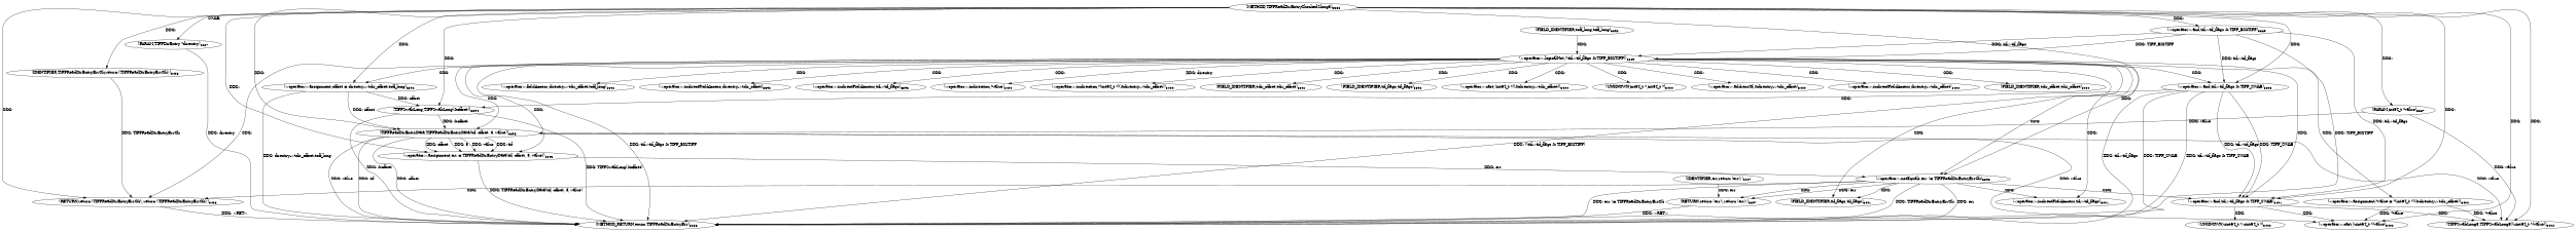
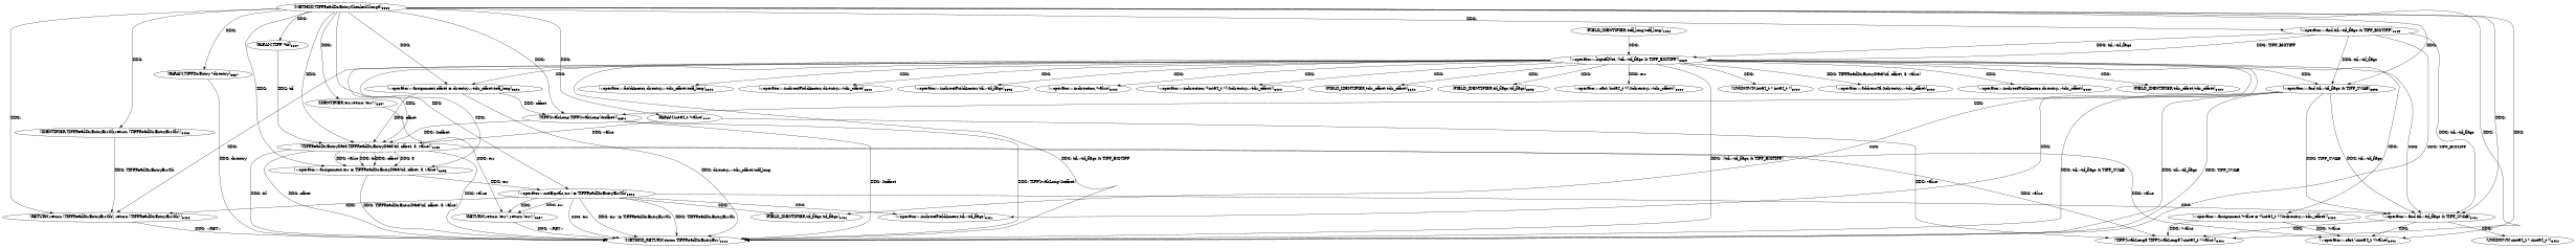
  digraph {
    fontname="DejaVu Serif"
    node [fontname="DejaVu Serif"]
    edge [fontname="DejaVu Serif"]
    n1 [label=<(METHOD,TIFFReadDirEntryCheckedSlong8)<SUB>3386</SUB>>]
+   n2 [label=<(PARAM,TIFF *tif)<SUB>3387</SUB>>]
    n3 [label=<(PARAM,TIFFDirEntry *direntry)<SUB>3387</SUB>>]
    n4 [label=<(PARAM,int64_t *value)<SUB>3387</SUB>>]
    n5 [label=<(RETURN,return (TIFFReadDirEntryErrOk);,return (TIFFReadDirEntryErrOk);)<SUB>3403</SUB>>]
    n6 [label=<(&lt;operator&gt;.and,tif-&gt;tif_flags &amp; TIFF_SWAB)<SUB>3401</SUB>>]
    n7 [label=<(IDENTIFIER,TIFFReadDirEntryErrOk,return (TIFFReadDirEntryErrOk);)<SUB>3403</SUB>>]
    n8 [label=<(&lt;operator&gt;.assignment,offset = direntry-&gt;tdir_offset.toff_long)<SUB>3392</SUB>>]
    n9 [label=<(&lt;operator&gt;.assignment,err = TIFFReadDirEntryData(tif, offset, 8, value))<SUB>3395</SUB>>]
    n10 [label=<(TIFFSwabLong8,TIFFSwabLong8((uint64_t *)value))<SUB>3402</SUB>>]
    n11 [label=<(&lt;operator&gt;.and,tif-&gt;tif_flags &amp; TIFF_BIGTIFF)<SUB>3389</SUB>>]
    n12 [label=<(&lt;operator&gt;.and,tif-&gt;tif_flags &amp; TIFF_SWAB)<SUB>3393</SUB>>]
    n13 [label=<(&lt;operator&gt;.notEquals,err != TIFFReadDirEntryErrOk)<SUB>3396</SUB>>]
    n14 [label=<(TIFFSwabLong,TIFFSwabLong(&amp;offset))<SUB>3394</SUB>>]
    n15 [label=<(TIFFReadDirEntryData,TIFFReadDirEntryData(tif, offset, 8, value))<SUB>3395</SUB>>]
    n16 [label=<(&lt;operator&gt;.cast,(uint64_t *)value)<SUB>3402</SUB>>]
    n17 [label=<(IDENTIFIER,err,return (err);)<SUB>3397</SUB>>]
    n18 [label=<(METHOD_RETURN,enum TIFFReadDirEntryErr)<SUB>3386</SUB>>]
    n19 [label=<(UNKNOWN,uint64_t *,uint64_t *)<SUB>3402</SUB>>]
    n20 [label=<(&lt;operator&gt;.logicalNot,!(tif-&gt;tif_flags &amp; TIFF_BIGTIFF))<SUB>3389</SUB>>]
    n21 [label=<(&lt;operator&gt;.indirectFieldAccess,tif-&gt;tif_flags)<SUB>3401</SUB>>]
    n22 [label=<(FIELD_IDENTIFIER,tif_flags,tif_flags)<SUB>3401</SUB>>]
    n23 [label=<(RETURN,return (err);,return (err);)<SUB>3397</SUB>>]
    n24 [label=<(&lt;operator&gt;.assignment,*value = *(int64_t *)(&amp;direntry-&gt;tdir_offset))<SUB>3400</SUB>>]
    n25 [label=<(&lt;operator&gt;.fieldAccess,direntry-&gt;tdir_offset.toff_long)<SUB>3392</SUB>>]
    n26 [label=<(&lt;operator&gt;.indirectFieldAccess,direntry-&gt;tdir_offset)<SUB>3392</SUB>>]
    n27 [label=<(&lt;operator&gt;.indirectFieldAccess,tif-&gt;tif_flags)<SUB>3393</SUB>>]
    n28 [label=<(&lt;operator&gt;.indirection,*value)<SUB>3400</SUB>>]
    n29 [label=<(&lt;operator&gt;.indirection,*(int64_t *)(&amp;direntry-&gt;tdir_offset))<SUB>3400</SUB>>]
    n30 [label=<(FIELD_IDENTIFIER,tdir_offset,tdir_offset)<SUB>3392</SUB>>]
    n31 [label=<(FIELD_IDENTIFIER,tif_flags,tif_flags)<SUB>3393</SUB>>]
    n32 [label=<(&lt;operator&gt;.cast,(int64_t *)(&amp;direntry-&gt;tdir_offset))<SUB>3400</SUB>>]
    n33 [label=<(UNKNOWN,int64_t *,int64_t *)<SUB>3400</SUB>>]
    n34 [label=<(&lt;operator&gt;.addressOf,&amp;direntry-&gt;tdir_offset)<SUB>3400</SUB>>]
    n35 [label=<(&lt;operator&gt;.indirectFieldAccess,direntry-&gt;tdir_offset)<SUB>3400</SUB>>]
    n36 [label=<(FIELD_IDENTIFIER,tdir_offset,tdir_offset)<SUB>3400</SUB>>]
    n37 [label=<(FIELD_IDENTIFIER,toff_long,toff_long)<SUB>3392</SUB>>]
-   n1 -> n3 [label="SWAB: "]
+   n1 -> n2 [label="DDG: "]
+   n1 -> n3 [label="DDG: "]
    n1 -> n4 [label="DDG: "]
    n1 -> n5 [label="DDG: "]
    n1 -> n6 [label="DDG: "]
    n1 -> n7 [label="DDG: "]
    n1 -> n8 [label="DDG: "]
    n1 -> n9 [label="DDG: "]
    n1 -> n10 [label="DDG: "]
    n1 -> n11 [label="DDG: "]
    n1 -> n12 [label="DDG: "]
    n1 -> n13 [label="DDG: "]
    n1 -> n14 [label="DDG: "]
    n1 -> n15 [label="DDG: "]
    n1 -> n16 [label="DDG: "]
+   n1 -> n17 [label="DDG: "]
+   n2 -> n15 [label="DDG: tif"]
    n3 -> n18 [label="DDG: direntry"]
    n4 -> n10 [label="DDG: value"]
    n4 -> n15 [label="DDG: value"]
    n5 -> n18 [label="DDG: &lt;RET&gt;"]
    n6 -> n10 [label="CDG: "]
    n6 -> n16 [label="CDG: "]
    n6 -> n19 [label="CDG: "]
    n7 -> n5 [label="DDG: TIFFReadDirEntryErrOk"]
    n8 -> n14 [label="DDG: offset"]
    n8 -> n15 [label="DDG: offset"]
    n8 -> n18 [label="DDG: direntry-&gt;tdir_offset.toff_long"]
    n9 -> n13 [label="DDG: err"]
    n9 -> n18 [label="DDG: TIFFReadDirEntryData(tif, offset, 8, value)"]
    n11 -> n6 [label="DDG: tif-&gt;tif_flags"]
    n11 -> n12 [label="DDG: tif-&gt;tif_flags"]
    n11 -> n18 [label="DDG: TIFF_BIGTIFF"]
    n11 -> n20 [label="DDG: tif-&gt;tif_flags"]
    n11 -> n20 [label="DDG: TIFF_BIGTIFF"]
    n12 -> n6 [label="DDG: tif-&gt;tif_flags"]
    n12 -> n6 [label="DDG: TIFF_SWAB"]
    n12 -> n14 [label="CDG: "]
    n12 -> n18 [label="DDG: tif-&gt;tif_flags"]
    n12 -> n18 [label="DDG: TIFF_SWAB"]
    n12 -> n18 [label="DDG: tif-&gt;tif_flags &amp; TIFF_SWAB"]
    n13 -> n5 [label="CDG: "]
    n13 -> n6 [label="CDG: "]
    n13 -> n18 [label="DDG: err"]
    n13 -> n18 [label="DDG: err != TIFFReadDirEntryErrOk"]
    n13 -> n18 [label="DDG: TIFFReadDirEntryErrOk"]
    n13 -> n21 [label="CDG: "]
    n13 -> n22 [label="CDG: "]
    n13 -> n23 [label="DDG: err"]
    n13 -> n23 [label="CDG: "]
    n14 -> n15 [label="DDG: &amp;offset"]
    n14 -> n18 [label="DDG: &amp;offset"]
    n14 -> n18 [label="DDG: TIFFSwabLong(&amp;offset)"]
    n15 -> n9 [label="DDG: tif"]
    n15 -> n9 [label="DDG: offset"]
    n15 -> n9 [label="DDG: 8"]
    n15 -> n9 [label="DDG: value"]
    n15 -> n10 [label="DDG: value"]
    n15 -> n16 [label="DDG: value"]
    n15 -> n18 [label="DDG: tif"]
    n15 -> n18 [label="DDG: offset"]
    n15 -> n18 [label="DDG: value"]
    n17 -> n23 [label="DDG: err"]
    n20 -> n5 [label="CDG: "]
    n20 -> n6 [label="CDG: "]
    n20 -> n8 [label="CDG: "]
    n20 -> n9 [label="CDG: "]
    n20 -> n12 [label="CDG: "]
-   n20 -> n13 [label="CDG: "]
    n20 -> n15 [label="CDG: "]
    n20 -> n18 [label="DDG: tif-&gt;tif_flags &amp; TIFF_BIGTIFF"]
    n20 -> n18 [label="DDG: !(tif-&gt;tif_flags &amp; TIFF_BIGTIFF)"]
    n20 -> n21 [label="CDG: "]
    n20 -> n22 [label="CDG: "]
    n20 -> n24 [label="CDG: "]
    n20 -> n25 [label="CDG: "]
    n20 -> n26 [label="CDG: "]
    n20 -> n27 [label="CDG: "]
-   n20 -> n28 [label="DDG: direntry"]
+   n20 -> n28 [label="CDG: "]
    n20 -> n29 [label="CDG: "]
    n20 -> n30 [label="CDG: "]
    n20 -> n31 [label="CDG: "]
-   n20 -> n32 [label="CDG: "]
+   n20 -> n32 [label="DDG: err"]
    n20 -> n33 [label="CDG: "]
-   n20 -> n34 [label="CDG: "]
+   n20 -> n34 [label="DDG: TIFFReadDirEntryData(tif, offset, 8, value)"]
    n20 -> n35 [label="CDG: "]
    n20 -> n36 [label="CDG: "]
    n23 -> n18 [label="DDG: &lt;RET&gt;"]
    n24 -> n10 [label="DDG: *value"]
    n24 -> n16 [label="DDG: *value"]
    n37 -> n20 [label="CDG: "]
  }
